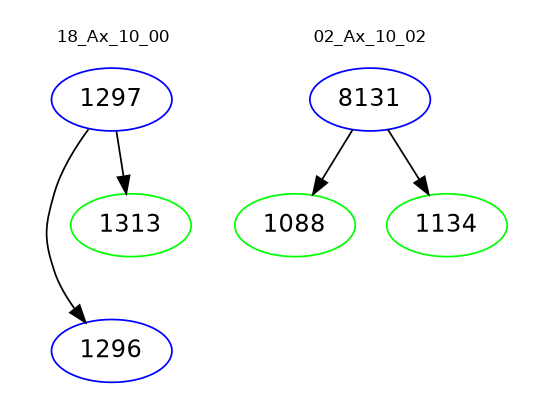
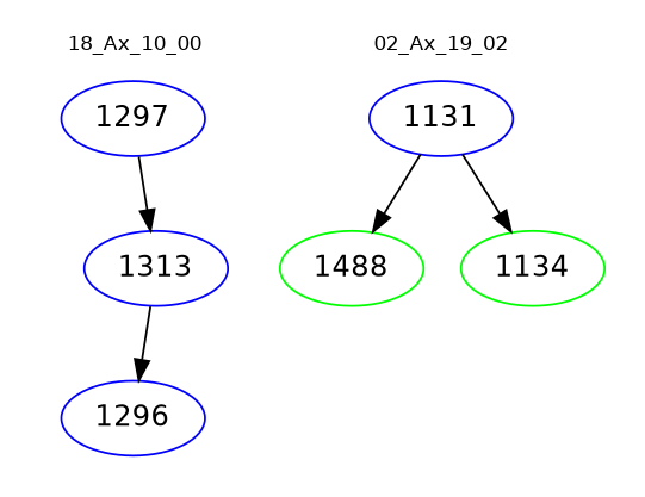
  digraph {
    fontname="DejaVu Sans"
    node [color=blue fontname="DejaVu Sans"]
    edge [color=black fontname="DejaVu Sans"]
    n1 [label=1297]
    n2 [label=1296]
-   n3 [color=green label=1313]
-   n4 [label=8131]
-   n5 [color=green label=1088]
+   n3 [label=1313]
+   n4 [label=1131]
+   n5 [color=green label=1488]
    n6 [color=green label=1134]
    subgraph cluster_1 {
      color=white
      fontsize=10
      label="18_Ax_10_00"
      n1
      n2
      n3
    }
    subgraph cluster_2 {
      color=white
      fontsize=10
-     label="02_Ax_10_02"
+     label="02_Ax_19_02"
      n4
      n5
      n6
    }
-   n1 -> n2
+   n3 -> n2
    n1 -> n3
    n4 -> n5
    n4 -> n6
  }
